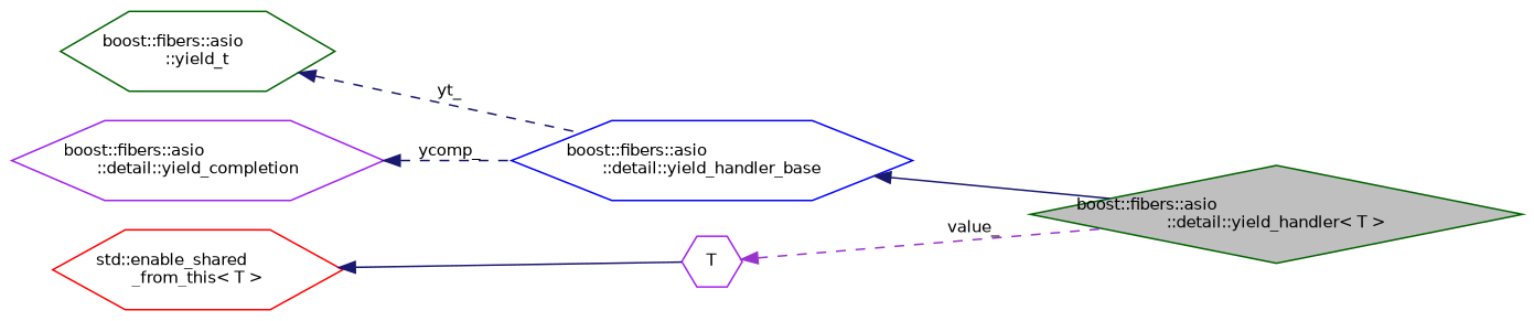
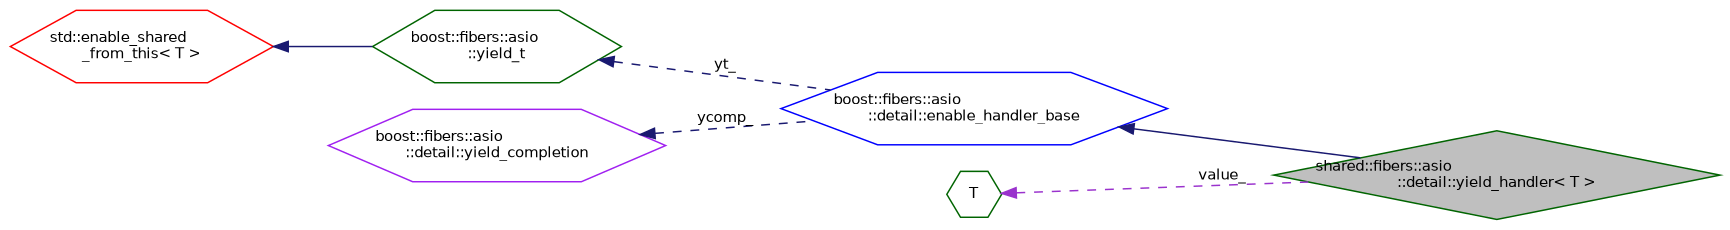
  digraph {
    rankdir=LR
    node [color=darkgreen fillcolor=white fontname=Helvetica fontsize=10 shape=hexagon style=filled]
    edge [color=midnightblue dir=back fontname=Helvetica fontsize=10 labelfontname=Helvetica labelfontsize=10 style=dashed]
-   n1 [fillcolor=grey75 fontcolor=black height=0.2 label="boost::fibers::asio\l::detail::yield_handler\< T \>" shape=diamond width=0.4]
-   n2 [color=blue height=0.2 label="boost::fibers::asio\l::detail::yield_handler_base" width=0.4]
+   n1 [fillcolor=grey75 fontcolor=black height=0.2 label="shared::fibers::asio\l::detail::yield_handler\< T \>" shape=diamond width=0.4]
+   n2 [color=blue height=0.2 label="boost::fibers::asio\l::detail::enable_handler_base" width=0.4]
    n3 [height=0.2 label="boost::fibers::asio\l::yield_t" width=0.4]
    n4 [color=purple height=0.2 label="boost::fibers::asio\l::detail::yield_completion" width=0.4]
-   n5 [color=purple height=0.2 label=T width=0.4]
+   n5 [height=0.2 label=T width=0.4]
    n6 [color=red height=0.2 label="std::enable_shared\l_from_this\< T \>" width=0.4]
    n2 -> n1 [style=solid]
    n3 -> n2 [label=" yt_"]
    n4 -> n2 [label=" ycomp_"]
    n5 -> n1 [color=darkorchid3 label=" value_"]
-   n6 -> n5 [style=solid]
+   n6 -> n3 [style=solid]
  }
